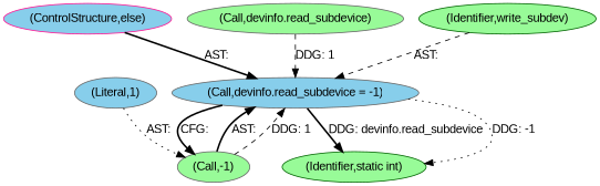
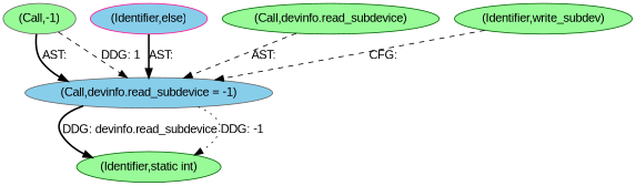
  digraph {
    fontname="Liberation Sans"
    node [color=gray40 fillcolor=palegreen fontname="Liberation Sans" style=filled]
    edge [fontname="Liberation Sans" style=bold]
    n1 [fillcolor=skyblue label="(Call,devinfo.read_subdevice = -1)"]
    n2 [label="(Call,-1)"]
    n3 [color=darkgreen label="(Identifier,static int)"]
-   n4 [color=deeppink fillcolor=skyblue label="(ControlStructure,else)"]
-   n5 [fillcolor=skyblue label="(Literal,1)"]
-   n6 [label="(Call,devinfo.read_subdevice)"]
+   n4 [color=deeppink fillcolor=skyblue label="(Identifier,else)"]
+   n6 [color=darkgreen label="(Call,devinfo.read_subdevice)"]
    n7 [color=darkgreen label="(Identifier,write_subdev)"]
-   n1 -> n2 [label="CFG: "]
    n1 -> n3 [label="DDG: devinfo.read_subdevice"]
    n1 -> n3 [label="DDG: -1" style=dotted]
    n2 -> n1 [label="AST: "]
    n2 -> n1 [label="DDG: 1" style=dashed]
    n4 -> n1 [label="AST: "]
-   n5 -> n2 [label="AST: " style=dotted]
-   n6 -> n1 [label="DDG: 1" style=dashed]
-   n7 -> n1 [label="AST: " style=dashed]
+   n6 -> n1 [label="AST: " style=dashed]
+   n7 -> n1 [label="CFG: " style=dashed]
  }
